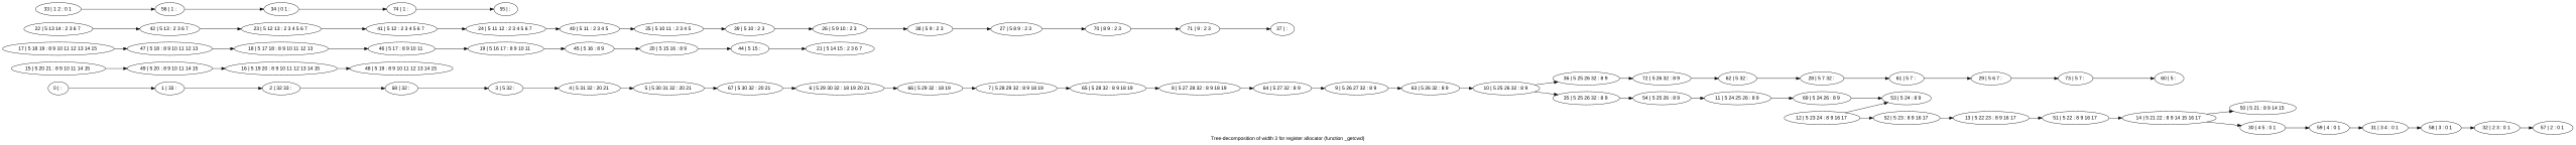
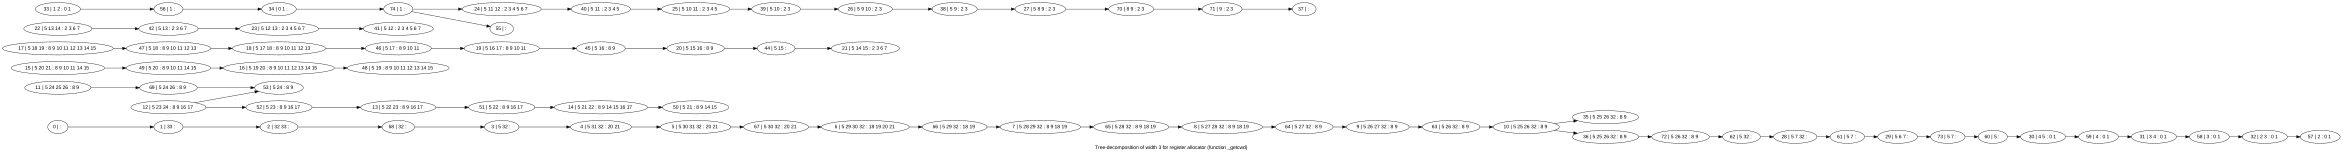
  digraph {
    fontname="Liberation Sans"
    label="Tree-decomposition of width 3 for register allocator (function _getcwd)"
    rankdir=LR
    node [fontname="Liberation Sans"]
    edge [fontname="Liberation Sans"]
    n1 [label="0 | : "]
    n2 [label="1 | 33 : "]
    n3 [label="2 | 32 33 : "]
    n4 [label="68 | 32 : "]
    n5 [label="3 | 5 32 : "]
    n6 [label="4 | 5 31 32 : 20 21 "]
    n7 [label="5 | 5 30 31 32 : 20 21 "]
    n8 [label="67 | 5 30 32 : 20 21 "]
    n9 [label="6 | 5 29 30 32 : 18 19 20 21 "]
    n10 [label="66 | 5 29 32 : 18 19 "]
    n11 [label="7 | 5 28 29 32 : 8 9 18 19 "]
    n12 [label="65 | 5 28 32 : 8 9 18 19 "]
    n13 [label="8 | 5 27 28 32 : 8 9 18 19 "]
    n14 [label="64 | 5 27 32 : 8 9 "]
    n15 [label="9 | 5 26 27 32 : 8 9 "]
    n16 [label="63 | 5 26 32 : 8 9 "]
    n17 [label="10 | 5 25 26 32 : 8 9 "]
    n18 [label="35 | 5 25 26 32 : 8 9 "]
    n19 [label="36 | 5 25 26 32 : 8 9 "]
-   n20 [label="54 | 5 25 26 : 8 9 "]
    n21 [label="72 | 5 26 32 : 8 9 "]
    n22 [label="11 | 5 24 25 26 : 8 9 "]
    n23 [label="69 | 5 24 26 : 8 9 "]
    n24 [label="53 | 5 24 : 8 9 "]
    n25 [label="12 | 5 23 24 : 8 9 16 17 "]
    n26 [label="52 | 5 23 : 8 9 16 17 "]
    n27 [label="13 | 5 22 23 : 8 9 16 17 "]
    n28 [label="51 | 5 22 : 8 9 16 17 "]
    n29 [label="14 | 5 21 22 : 8 9 14 15 16 17 "]
    n30 [label="50 | 5 21 : 8 9 14 15 "]
    n31 [label="15 | 5 20 21 : 8 9 10 11 14 15 "]
    n32 [label="49 | 5 20 : 8 9 10 11 14 15 "]
    n33 [label="16 | 5 19 20 : 8 9 10 11 12 13 14 15 "]
    n34 [label="48 | 5 19 : 8 9 10 11 12 13 14 15 "]
    n35 [label="17 | 5 18 19 : 8 9 10 11 12 13 14 15 "]
    n36 [label="47 | 5 18 : 8 9 10 11 12 13 "]
    n37 [label="18 | 5 17 18 : 8 9 10 11 12 13 "]
    n38 [label="46 | 5 17 : 8 9 10 11 "]
    n39 [label="19 | 5 16 17 : 8 9 10 11 "]
    n40 [label="45 | 5 16 : 8 9 "]
    n41 [label="20 | 5 15 16 : 8 9 "]
    n42 [label="44 | 5 15 : "]
    n43 [label="21 | 5 14 15 : 2 3 6 7 "]
    n44 [label="22 | 5 13 14 : 2 3 6 7 "]
    n45 [label="42 | 5 13 : 2 3 6 7 "]
    n46 [label="23 | 5 12 13 : 2 3 4 5 6 7 "]
    n47 [label="41 | 5 12 : 2 3 4 5 6 7 "]
    n48 [label="24 | 5 11 12 : 2 3 4 5 6 7 "]
    n49 [label="40 | 5 11 : 2 3 4 5 "]
    n50 [label="25 | 5 10 11 : 2 3 4 5 "]
    n51 [label="39 | 5 10 : 2 3 "]
    n52 [label="26 | 5 9 10 : 2 3 "]
    n53 [label="38 | 5 9 : 2 3 "]
    n54 [label="27 | 5 8 9 : 2 3 "]
    n55 [label="70 | 8 9 : 2 3 "]
    n56 [label="71 | 9 : 2 3 "]
    n57 [label="28 | 5 7 32 : "]
    n58 [label="61 | 5 7 : "]
    n59 [label="29 | 5 6 7 : "]
    n60 [label="73 | 5 7 : "]
    n61 [label="60 | 5 : "]
    n62 [label="30 | 4 5 : 0 1 "]
    n63 [label="59 | 4 : 0 1 "]
    n64 [label="31 | 3 4 : 0 1 "]
    n65 [label="58 | 3 : 0 1 "]
    n66 [label="32 | 2 3 : 0 1 "]
    n67 [label="57 | 2 : 0 1 "]
    n68 [label="33 | 1 2 : 0 1 "]
    n69 [label="56 | 1 : "]
    n70 [label="34 | 0 1 : "]
    n71 [label="74 | 1 : "]
    n72 [label="55 | : "]
    n73 [label="62 | 5 32 : "]
    n74 [label="37 | : "]
    n1 -> n2
    n2 -> n3
    n3 -> n4
    n4 -> n5
    n5 -> n6
    n6 -> n7
    n7 -> n8
    n8 -> n9
    n9 -> n10
    n10 -> n11
    n11 -> n12
    n12 -> n13
    n13 -> n14
    n14 -> n15
    n15 -> n16
    n16 -> n17
    n17 -> n18
    n17 -> n19
-   n18 -> n20
    n19 -> n21
-   n20 -> n22
    n21 -> n73
    n22 -> n23
    n23 -> n24
    n25 -> n24
    n25 -> n26
    n26 -> n27
    n27 -> n28
    n28 -> n29
    n29 -> n30
    n31 -> n32
    n32 -> n33
    n33 -> n34
    n35 -> n36
    n36 -> n37
    n37 -> n38
    n38 -> n39
    n39 -> n40
    n40 -> n41
    n41 -> n42
    n42 -> n43
    n44 -> n45
    n45 -> n46
    n46 -> n47
-   n47 -> n48
+   n71 -> n48
    n48 -> n49
    n49 -> n50
    n50 -> n51
    n51 -> n52
    n52 -> n53
    n53 -> n54
    n54 -> n55
    n55 -> n56
    n56 -> n74
    n57 -> n58
    n58 -> n59
    n59 -> n60
    n60 -> n61
-   n29 -> n62
+   n61 -> n62
    n62 -> n63
    n63 -> n64
    n64 -> n65
    n65 -> n66
    n66 -> n67
    n68 -> n69
    n69 -> n70
    n70 -> n71
    n71 -> n72
    n73 -> n57
  }
